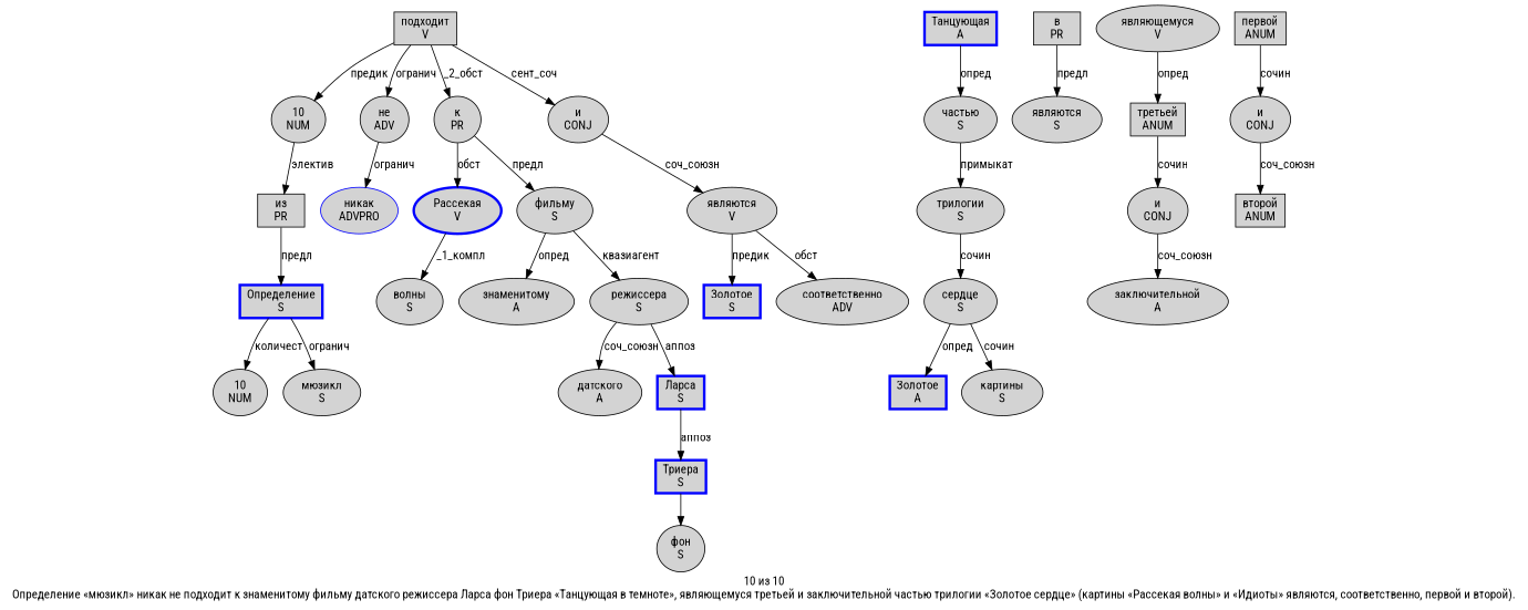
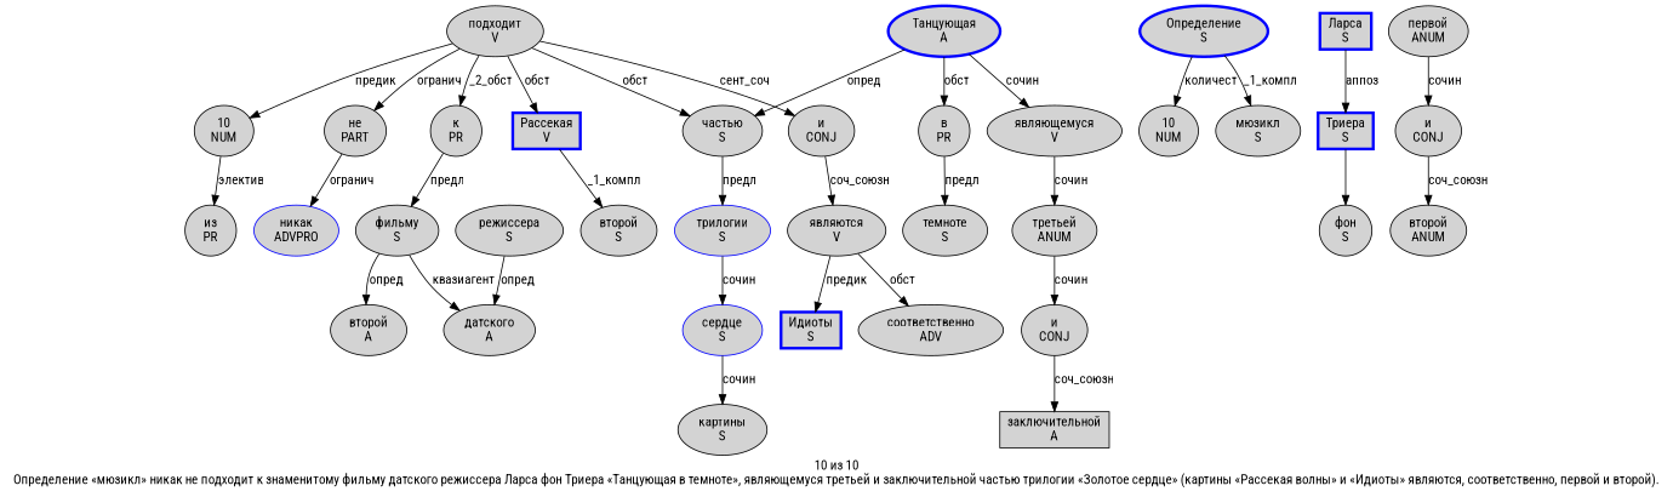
  digraph {
    fontname="Roboto Condensed"
    label="10 из 10\nОпределение «мюзикл» никак не подходит к знаменитому фильму датского режиссера Ларса фон Триера «Танцующая в темноте», являющемуся третьей и заключительной частью трилогии «Золотое сердце» (картины «Рассекая волны» и «Идиоты» являются, соответственно, первой и второй)."
    node [fillcolor=lightgray fontname="Roboto Condensed" penwidth=1 shape=ellipse style=filled]
    edge [fontname="Roboto Condensed"]
    n1 [label="10\nNUM"]
-   n2 [label="из\nPR" shape=box]
-   n3 [color=blue label="Определение\nS" penwidth=3 shape=box]
+   n2 [label="из\nPR"]
+   n3 [color=blue label="Определение\nS" penwidth=3]
    n4 [label="10\nNUM"]
    n5 [label="мюзикл\nS"]
    n6 [color=blue label="никак\nADVPRO"]
-   n7 [label="не\nADV"]
-   n8 [label="подходит\nV" shape=box]
+   n7 [label="не\nPART"]
+   n8 [label="подходит\nV"]
    n9 [label="к\nPR"]
    n10 [label="частью\nS"]
-   n11 [color=blue label="Рассекая\nV" penwidth=3]
+   n11 [color=blue label="Рассекая\nV" penwidth=3 shape=box]
    n12 [label="и\nCONJ"]
    n13 [label="фильму\nS"]
-   n14 [label="трилогии\nS"]
-   n15 [label="волны\nS"]
+   n14 [label="трилогии\nS" color=blue]
+   n15 [label="второй\nS"]
    n16 [label="являются\nV"]
-   n17 [label="знаменитому\nA"]
+   n17 [label="второй\nA"]
    n18 [label="режиссера\nS"]
    n19 [label="датского\nA"]
    n20 [color=blue label="Ларса\nS" penwidth=3 shape=box]
    n21 [color=blue label="Триера\nS" penwidth=3 shape=box]
    n22 [label="фон\nS"]
-   n23 [color=blue label="Танцующая\nA" penwidth=3 shape=box]
-   n24 [label="в\nPR" shape=box]
+   n23 [color=blue label="Танцующая\nA" penwidth=3]
+   n24 [label="в\nPR"]
    n25 [label="являющемуся\nV"]
-   n26 [label="являются\nS"]
-   n27 [label="третьей\nANUM" shape=box]
+   n26 [label="темноте\nS"]
+   n27 [label="третьей\nANUM"]
    n28 [label="и\nCONJ"]
-   n29 [label="заключительной\nA"]
-   n30 [label="сердце\nS"]
-   n31 [color=blue label="Золотое\nA" penwidth=3 shape=box]
+   n29 [label="заключительной\nA" shape=box]
+   n30 [label="сердце\nS" color=blue]
    n32 [label="картины\nS"]
-   n33 [color=blue label="Золотое\nS" penwidth=3 shape=box]
+   n33 [color=blue label="Идиоты\nS" penwidth=3 shape=box]
    n34 [label="соответственно\nADV"]
-   n35 [label="первой\nANUM" shape=box]
+   n35 [label="первой\nANUM"]
    n36 [label="и\nCONJ"]
-   n37 [label="второй\nANUM" shape=box]
+   n37 [label="второй\nANUM"]
    n1 -> n2 [label="электив"]
-   n2 -> n3 [label="предл"]
    n3 -> n4 [label="количест"]
-   n3 -> n5 [label="огранич"]
+   n3 -> n5 [label="_1_компл"]
    n7 -> n6 [label="огранич"]
    n8 -> n1 [label="предик"]
    n8 -> n7 [label="огранич"]
    n8 -> n9 [label="_2_обст"]
-   n9 -> n11 [label="обст"]
+   n8 -> n10 [label="обст"]
+   n8 -> n11 [label="обст"]
    n8 -> n12 [label="сент_соч"]
    n9 -> n13 [label="предл"]
-   n10 -> n14 [label="примыкат"]
+   n10 -> n14 [label="предл"]
    n11 -> n15 [label="_1_компл"]
    n12 -> n16 [label="соч_союзн"]
    n13 -> n17 [label="опред"]
-   n13 -> n18 [label="квазиагент"]
+   n13 -> n19 [label="квазиагент"]
    n14 -> n30 [label="сочин"]
    n16 -> n33 [label="предик"]
    n16 -> n34 [label="обст"]
-   n18 -> n19 [label="соч_союзн"]
-   n18 -> n20 [label="аппоз"]
+   n18 -> n19 [label="опред"]
    n20 -> n21 [label="аппоз"]
    n21 -> n22
    n23 -> n10 [label="опред"]
+   n23 -> n24 [label="обст"]
+   n23 -> n25 [label="сочин"]
    n24 -> n26 [label="предл"]
-   n25 -> n27 [label="опред"]
+   n25 -> n27 [label="сочин"]
    n27 -> n28 [label="сочин"]
    n28 -> n29 [label="соч_союзн"]
-   n30 -> n31 [label="опред"]
    n30 -> n32 [label="сочин"]
    n35 -> n36 [label="сочин"]
    n36 -> n37 [label="соч_союзн"]
  }
